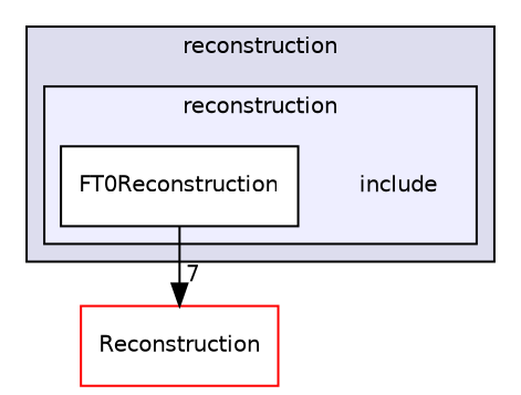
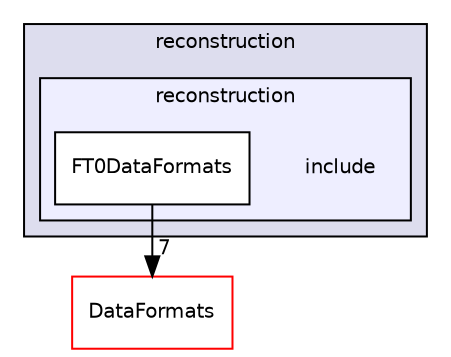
  digraph {
    compound=true
    node [fontname=Helvetica fontsize=10 shape=box]
    n1 [label=include shape=plaintext]
-   n2 [color=black fillcolor=white label=FT0Reconstruction style=filled]
-   n3 [color=red label=Reconstruction]
+   n2 [color=black fillcolor=white label=FT0DataFormats style=filled]
+   n3 [color=red label=DataFormats]
    subgraph cluster_1 {
      bgcolor="#ddddee"
      fontname=Helvetica
      fontsize=10
      label=reconstruction
      pencolor=black
      subgraph cluster_2 {
        bgcolor="#eeeeff"
        fontname=Helvetica
        fontsize=10
        pencolor=black
        n1
        n2
      }
    }
    n2 -> n3 [headlabel=7 labeldistance=1.5 labelfontname=Helvetica labelfontsize=10]
  }
